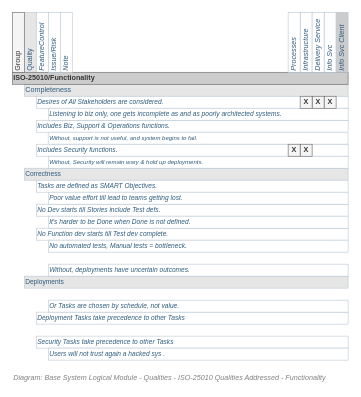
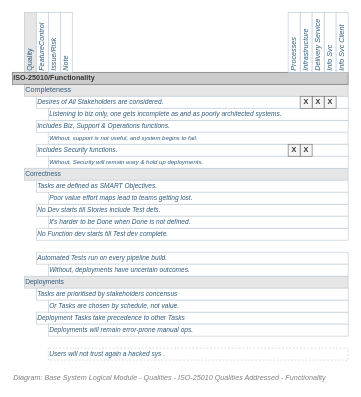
  <mxCell id="0" />
  <mxCell id="1" value="Diagram" parent="0" />
  <mxCell id="2" value="Completeness" style="strokeColor=#bac8d3;html=1;fontColor=#2f5b7c;fontSize=12;align=left;fillColor=#E6E6E6;" parent="1" vertex="1"><mxGeometry x="40" y="140" width="540" height="20" as="geometry" /></mxCell>
  <mxCell id="3" value="Correctness" style="strokeColor=#bac8d3;html=1;fontColor=#2f5b7c;fontSize=11;align=left;fillColor=#E6E6E6;" parent="1" vertex="1"><mxGeometry x="40" y="280" width="540" height="20" as="geometry" /></mxCell>
  <mxCell id="4" value="Deployments" style="strokeColor=#bac8d3;html=1;fontColor=#2f5b7c;fontSize=11;align=left;fillColor=#E6E6E6;" parent="1" vertex="1"><mxGeometry x="40" y="460" width="540" height="20" as="geometry" /></mxCell>
  <mxCell id="5" value="Quality" style="strokeColor=#bac8d3;html=1;fontColor=#2f5b7c;fontSize=12;align=left;horizontal=0;fillColor=#E6E6E6;" parent="1" vertex="1"><mxGeometry x="40" y="20" width="20" height="100" as="geometry" /></mxCell>
  <mxCell id="6" value="FeatureControl" style="strokeColor=#bac8d3;html=1;fontColor=#2f5b7c;fontSize=12;align=left;horizontal=0;fontStyle=2" parent="1" vertex="1"><mxGeometry x="60" y="20" width="20" height="100" as="geometry" /></mxCell>
  <mxCell id="7" value="Desires of All Stakeholders are considered." style="strokeColor=#bac8d3;html=1;fontColor=#2f5b7c;fontSize=11;align=left;fontStyle=2" parent="1" vertex="1"><mxGeometry x="60" y="160" width="520" height="20" as="geometry" /></mxCell>
+ <mxCell id="8" value="&lt;font style=&quot;font-size: 11px;&quot;&gt;Tasks are prioritised by stakeholders concensus&lt;/font&gt;" style="strokeColor=#bac8d3;html=1;fontColor=#2f5b7c;fontSize=11;align=left;fontStyle=2" parent="1" vertex="1"><mxGeometry x="60" y="480" width="520" height="20" as="geometry" /></mxCell>
  <mxCell id="9" value="Tasks are defined as SMART Objectives." style="strokeColor=#bac8d3;html=1;fontColor=#2f5b7c;fontSize=11;align=left;fontStyle=2" parent="1" vertex="1"><mxGeometry x="60" y="300" width="520" height="20" as="geometry" /></mxCell>
+ <mxCell id="10" value="Automated Tests run on every pipeline build." style="strokeColor=#bac8d3;html=1;fontColor=#2f5b7c;fontSize=11;align=left;fontStyle=2" parent="1" vertex="1"><mxGeometry x="60" y="420" width="520" height="20" as="geometry" /></mxCell>
  <mxCell id="11" value="Includes Biz, Support &amp;amp; Operations functions.&amp;nbsp;" style="strokeColor=#bac8d3;html=1;fontColor=#2f5b7c;fontSize=11;align=left;fontStyle=2" parent="1" vertex="1"><mxGeometry x="60" y="200" width="520" height="20" as="geometry" /></mxCell>
  <mxCell id="12" value="ISO-25010/Functionality" style="strokeColor=#666666;html=1;fontColor=#333333;fontSize=12;align=left;fontStyle=1;fillColor=#CCCCCC;" parent="1" vertex="1"><mxGeometry x="20" y="120" width="560" height="20" as="geometry" /></mxCell>
- <mxCell id="13" value="Group" style="strokeColor=#666666;html=1;fontColor=#333333;fontSize=12;align=left;horizontal=0;fillColor=#f5f5f5;" parent="1" vertex="1"><mxGeometry x="20" y="20" width="20" height="100" as="geometry" /></mxCell>
  <mxCell id="14" value="No Dev starts till Stories include Test defs." style="strokeColor=#bac8d3;html=1;fontColor=#2f5b7c;fontSize=11;align=left;fontStyle=2" parent="1" vertex="1"><mxGeometry x="60" y="340" width="520" height="20" as="geometry" /></mxCell>
  <mxCell id="15" value="No Function dev starts till Test dev complete." style="strokeColor=#bac8d3;html=1;fontColor=#2f5b7c;fontSize=11;align=left;fontStyle=2" parent="1" vertex="1"><mxGeometry x="60" y="380" width="520" height="20" as="geometry" /></mxCell>
  <mxCell id="16" value="Includes Security functions.&amp;nbsp;" style="strokeColor=#bac8d3;html=1;fontColor=#2f5b7c;fontSize=11;align=left;fontStyle=2" parent="1" vertex="1"><mxGeometry x="60" y="240" width="520" height="20" as="geometry" /></mxCell>
  <mxCell id="17" value="&lt;font style=&quot;font-size: 11px;&quot;&gt;Deployment Tasks take precedence to other Tasks&lt;/font&gt;" style="strokeColor=#bac8d3;html=1;fontColor=#2f5b7c;fontSize=11;align=left;fontStyle=2" parent="1" vertex="1"><mxGeometry x="60" y="520" width="520" height="20" as="geometry" /></mxCell>
- <mxCell id="18" value="&lt;font style=&quot;font-size: 11px;&quot;&gt;Security Tasks take precedence to other Tasks&lt;/font&gt;" style="strokeColor=#bac8d3;html=1;fontColor=#2f5b7c;fontSize=11;align=left;fontStyle=2" parent="1" vertex="1"><mxGeometry x="60" y="560" width="520" height="20" as="geometry" /></mxCell>
  <mxCell id="19" value="Listening to biz only, one gets incomplete as and as poorly architected systems." style="strokeColor=#bac8d3;html=1;fontColor=#2f5b7c;fontSize=11;align=left;fontStyle=2" parent="1" vertex="1"><mxGeometry x="80" y="180" width="500" height="20" as="geometry" /></mxCell>
  <mxCell id="20" value="&lt;font style=&quot;font-size: 10px&quot;&gt;Without, support is not useful, and system begins to fail.&lt;/font&gt;" style="strokeColor=#bac8d3;html=1;fontColor=#2f5b7c;fontSize=11;align=left;fontStyle=2;rounded=1;" parent="1" vertex="1"><mxGeometry x="80" y="220" width="500" height="20" as="geometry" /></mxCell>
- <mxCell id="21" value="Poor value effort till lead to teams getting lost." style="strokeColor=#bac8d3;html=1;fontColor=#2f5b7c;fontSize=11;align=left;fontStyle=2" parent="1" vertex="1"><mxGeometry x="80" y="320" width="500" height="20" as="geometry" /></mxCell>
+ <mxCell id="21" value="Poor value effort maps lead to teams getting lost." style="strokeColor=#bac8d3;html=1;fontColor=#2f5b7c;fontSize=11;align=left;fontStyle=2" parent="1" vertex="1"><mxGeometry x="80" y="320" width="500" height="20" as="geometry" /></mxCell>
  <mxCell id="22" value="It's harder to be Done when Done is not defined." style="strokeColor=#bac8d3;html=1;fontColor=#2f5b7c;fontSize=11;align=left;fontStyle=2" parent="1" vertex="1"><mxGeometry x="80" y="360" width="500" height="20" as="geometry" /></mxCell>
- <mxCell id="23" value="No automated tests, Manual tests = bottleneck." style="strokeColor=#bac8d3;html=1;fontColor=#2f5b7c;fontSize=11;align=left;fontStyle=2" parent="1" vertex="1"><mxGeometry x="80" y="400" width="500" height="20" as="geometry" /></mxCell>
  <mxCell id="24" value="Without, deployments have uncertain outcomes." style="strokeColor=#bac8d3;html=1;fontColor=#2f5b7c;fontSize=11;align=left;fontStyle=2" parent="1" vertex="1"><mxGeometry x="80" y="440" width="500" height="20" as="geometry" /></mxCell>
  <mxCell id="25" value="Or Tasks are chosen by schedule, not value." style="strokeColor=#bac8d3;html=1;fontColor=#2f5b7c;fontSize=11;align=left;fontStyle=2" parent="1" vertex="1"><mxGeometry x="80" y="500" width="500" height="20" as="geometry" /></mxCell>
- <mxCell id="27" value="Users will not trust again a hacked sys ." style="strokeColor=#bac8d3;html=1;fontColor=#2f5b7c;fontSize=11;align=left;fontStyle=2" parent="1" vertex="1"><mxGeometry x="80" y="580" width="500" height="20" as="geometry" /></mxCell>
+ <mxCell id="26" value="Deployments will remain error-prone manual ops." style="strokeColor=#bac8d3;html=1;fontColor=#2f5b7c;fontSize=11;align=left;fontStyle=2" parent="1" vertex="1"><mxGeometry x="80" y="540" width="500" height="20" as="geometry" /></mxCell>
+ <mxCell id="27" value="Users will not trust again a hacked sys ." style="strokeColor=#bac8d3;html=1;fontColor=#2f5b7c;fontSize=11;align=left;fontStyle=2;dashed=1;" parent="1" vertex="1"><mxGeometry x="80" y="580" width="500" height="20" as="geometry" /></mxCell>
  <mxCell id="28" value="&lt;font style=&quot;font-size: 10px&quot;&gt;Without, Security will remain wary &amp;amp; hold up deployments.&lt;/font&gt;" style="strokeColor=#bac8d3;html=1;fontColor=#2f5b7c;fontSize=11;align=left;fontStyle=2" parent="1" vertex="1"><mxGeometry x="80" y="260" width="500" height="20" as="geometry" /></mxCell>
  <mxCell id="29" value="Issue/Risk" style="strokeColor=#bac8d3;html=1;fontColor=#2f5b7c;fontSize=12;align=left;horizontal=0;fontStyle=2" parent="1" vertex="1"><mxGeometry x="80" y="20" width="20" height="100" as="geometry" /></mxCell>
  <mxCell id="30" value="Note" style="strokeColor=#bac8d3;html=1;fontColor=#2f5b7c;fontSize=12;align=left;horizontal=0;fontStyle=2" parent="1" vertex="1"><mxGeometry x="100" y="20" width="20" height="100" as="geometry" /></mxCell>
  <mxCell id="31" value="Infrastructure" style="strokeColor=#bac8d3;html=1;fontColor=#2f5b7c;fontSize=12;align=left;horizontal=0;fontStyle=2" parent="1" vertex="1"><mxGeometry x="500" y="20" width="20" height="100" as="geometry" /></mxCell>
  <mxCell id="32" value="Info Svc" style="strokeColor=#bac8d3;html=1;fontColor=#2f5b7c;fontSize=12;align=left;horizontal=0;fontStyle=2" parent="1" vertex="1"><mxGeometry x="540" y="20" width="20" height="100" as="geometry" /></mxCell>
- <mxCell id="33" value="Info Svc Client" style="strokeColor=#bac8d3;html=1;fontColor=#2f5b7c;fontSize=12;align=left;horizontal=0;fontStyle=2;fillColor=#cccccc;" parent="1" vertex="1"><mxGeometry x="560" y="20" width="20" height="100" as="geometry" /></mxCell>
+ <mxCell id="33" value="Info Svc Client" style="strokeColor=#bac8d3;html=1;fontColor=#2f5b7c;fontSize=12;align=left;horizontal=0;fontStyle=2" parent="1" vertex="1"><mxGeometry x="560" y="20" width="20" height="100" as="geometry" /></mxCell>
  <mxCell id="34" value="Delivery Service" style="strokeColor=#bac8d3;html=1;fontColor=#2f5b7c;fontSize=12;align=left;horizontal=0;fontStyle=2" parent="1" vertex="1"><mxGeometry x="520" y="20" width="20" height="100" as="geometry" /></mxCell>
  <mxCell id="35" value="&lt;b&gt;X&lt;/b&gt;" style="text;html=1;strokeColor=#666666;fillColor=#f5f5f5;align=center;verticalAlign=middle;whiteSpace=wrap;rounded=0;fontSize=12;fontColor=#333333;" parent="1" vertex="1"><mxGeometry x="540" y="160" width="20" height="20" as="geometry" /></mxCell>
  <mxCell id="36" value="Processes" style="strokeColor=#bac8d3;html=1;fontColor=#2f5b7c;fontSize=12;align=left;horizontal=0;fontStyle=2" parent="1" vertex="1"><mxGeometry x="480" y="20" width="20" height="100" as="geometry" /></mxCell>
  <mxCell id="37" value="&lt;b&gt;X&lt;/b&gt;" style="text;html=1;strokeColor=#666666;fillColor=#f5f5f5;align=center;verticalAlign=middle;whiteSpace=wrap;rounded=0;fontSize=12;fontColor=#333333;" parent="1" vertex="1"><mxGeometry x="520" y="160" width="20" height="20" as="geometry" /></mxCell>
  <mxCell id="38" value="&lt;b&gt;X&lt;/b&gt;" style="text;html=1;strokeColor=#666666;fillColor=#f5f5f5;align=center;verticalAlign=middle;whiteSpace=wrap;rounded=0;fontSize=12;fontColor=#333333;" parent="1" vertex="1"><mxGeometry x="500" y="160" width="20" height="20" as="geometry" /></mxCell>
  <mxCell id="39" value="&lt;b&gt;X&lt;/b&gt;" style="text;html=1;strokeColor=#666666;fillColor=#f5f5f5;align=center;verticalAlign=middle;whiteSpace=wrap;rounded=0;fontSize=12;fontColor=#333333;" parent="1" vertex="1"><mxGeometry x="500" y="240" width="20" height="20" as="geometry" /></mxCell>
  <mxCell id="40" value="&lt;b&gt;X&lt;/b&gt;" style="text;html=1;strokeColor=#666666;fillColor=#f5f5f5;align=center;verticalAlign=middle;whiteSpace=wrap;rounded=0;fontSize=12;fontColor=#333333;" parent="1" vertex="1"><mxGeometry x="480" y="240" width="20" height="20" as="geometry" /></mxCell>
  <mxCell id="41" value="Title/Diagram" parent="0" />
  <mxCell id="42" value="&lt;font style=&quot;font-size: 12px ; font-weight: normal&quot;&gt;&lt;i style=&quot;font-size: 12px&quot;&gt;Diagram: Base&amp;nbsp;&lt;/i&gt;&lt;i&gt;System&amp;nbsp;&lt;/i&gt;&lt;i style=&quot;font-size: 12px&quot;&gt;Logical Module -&amp;nbsp;Qualities - ISO-25010 Qualities Addressed - Functionality&lt;/i&gt;&lt;/font&gt;" style="text;strokeColor=none;fillColor=none;html=1;fontSize=12;fontStyle=1;verticalAlign=middle;align=left;shadow=0;glass=0;comic=0;opacity=30;fontColor=#808080;" parent="41" vertex="1"><mxGeometry x="20" y="620" width="520" height="20" as="geometry" /></mxCell>
  <mxCell id="43" value="About" parent="0" />
